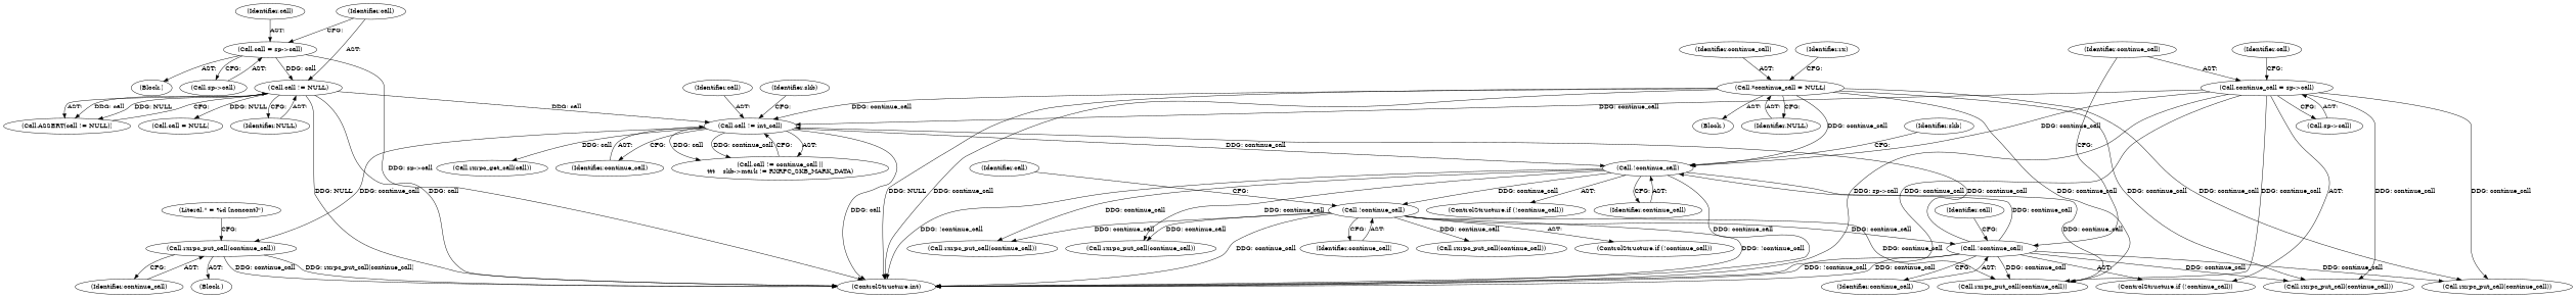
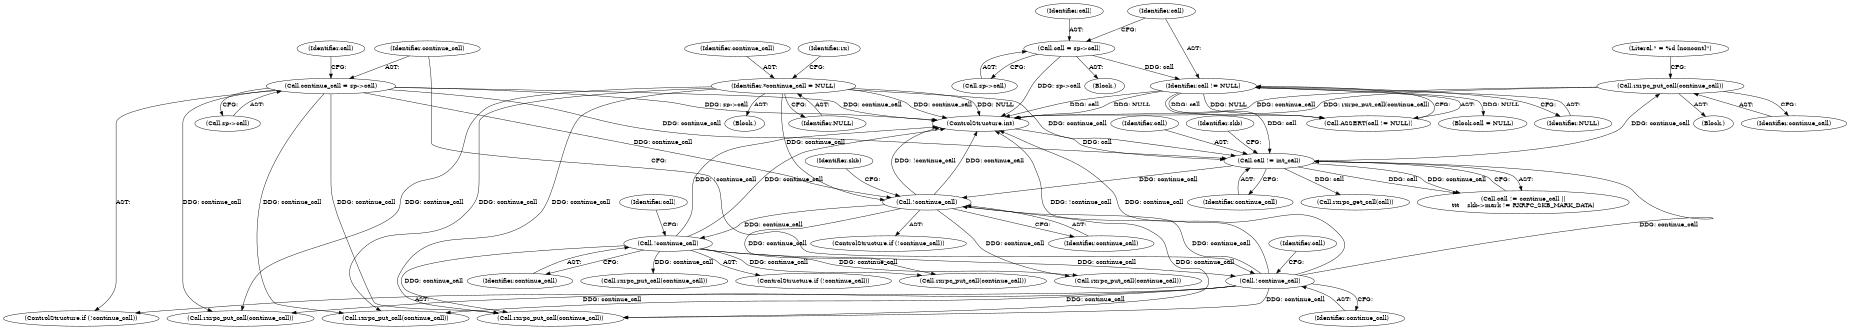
  digraph {
    n1 [label="(Call,rxrpc_put_call(continue_call))"]
    n2 [label="(Block,)"]
    n3 [label="(ControlStructure,int)"]
    n4 [label="(Identifier,continue_call)"]
    n5 [label="(Call,call != int_call)"]
    n6 [label="(Call,!continue_call)"]
    n7 [label="(Identifier,continue_call)"]
    n8 [label="(Call,rxrpc_get_call(call))"]
    n9 [label="(Call,call != continue_call ||\n\t\t\t    skb->mark != RXRPC_SKB_MARK_DATA)"]
    n10 [label="(Call,rxrpc_put_call(continue_call))"]
    n11 [label="(Call,!continue_call)"]
    n12 [label="(Call,rxrpc_put_call(continue_call))"]
    n13 [label="(Call,rxrpc_put_call(continue_call))"]
    n14 [label="(Identifier,continue_call)"]
    n15 [label="(ControlStructure,if (!continue_call))"]
-   n16 [label="(Call,call != NULL)"]
-   n17 [label="(Call,call = NULL)"]
+   n16 [label="(Identifier,call != NULL)"]
+   n17 [label="(Block,call = NULL)"]
    n18 [label="(Identifier,NULL)"]
    n19 [label="(Call,ASSERT(call != NULL))"]
    n20 [label="(Call,call = sp->call)"]
    n21 [label="(Call,sp->call)"]
    n22 [label="(Block,)"]
-   n23 [label="(Call,*continue_call = NULL)"]
+   n23 [label="(Identifier,*continue_call = NULL)"]
    n24 [label="(Call,rxrpc_put_call(continue_call))"]
    n25 [label="(Identifier,NULL)"]
    n26 [label="(Call,rxrpc_put_call(continue_call))"]
    n27 [label="(Block,)"]
    n28 [label="(Call,continue_call = sp->call)"]
    n29 [label="(Call,sp->call)"]
    n30 [label="(ControlStructure,if (!continue_call))"]
    n31 [label="(Call,!continue_call)"]
    n32 [label="(Identifier,continue_call)"]
    n33 [label="(Identifier,continue_call)"]
    n34 [label="(Call,rxrpc_put_call(continue_call))"]
    n35 [label="(ControlStructure,if (!continue_call))"]
    n36 [label="(Identifier,call)"]
    n37 [label="(Identifier,call)"]
    n38 [label="(Identifier,call)"]
    n39 [label="(Identifier,call)"]
    n40 [label="(Identifier,call)"]
    n41 [label="(Identifier,skb)"]
    n42 [label="(Literal,\" = %d [noncont]\")"]
    n43 [label="(Identifier,skb)"]
    n44 [label="(Identifier,continue_call)"]
    n45 [label="(Identifier,continue_call)"]
    n46 [label="(Identifier,call)"]
    n47 [label="(Identifier,rx)"]
    n1 -> n2 [label="AST: "]
    n1 -> n3 [label="DDG: continue_call"]
    n1 -> n3 [label="DDG: rxrpc_put_call(continue_call)"]
    n1 -> n4 [label="CFG: "]
    n4 -> n1 [label="AST: "]
    n5 -> n1 [label="DDG: continue_call"]
-   n5 -> n3 [label="DDG: call"]
+   n3 -> n5 [label="DDG: call"]
    n5 -> n6 [label="DDG: continue_call"]
    n5 -> n7 [label="CFG: "]
    n5 -> n8 [label="DDG: call"]
    n5 -> n9 [label="AST: "]
    n5 -> n9 [label="DDG: call"]
    n5 -> n9 [label="DDG: continue_call"]
    n6 -> n3 [label="DDG: !continue_call"]
    n6 -> n3 [label="DDG: continue_call"]
    n6 -> n10 [label="DDG: continue_call"]
    n6 -> n11 [label="DDG: continue_call"]
    n6 -> n12 [label="DDG: continue_call"]
    n6 -> n13 [label="DDG: continue_call"]
    n6 -> n14 [label="CFG: "]
    n6 -> n15 [label="AST: "]
    n7 -> n5 [label="AST: "]
    n9 -> n5 [label="CFG: "]
    n11 -> n3 [label="DDG: continue_call"]
    n11 -> n3 [label="DDG: !continue_call"]
    n11 -> n10 [label="DDG: continue_call"]
    n11 -> n12 [label="DDG: continue_call"]
    n11 -> n13 [label="DDG: continue_call"]
    n11 -> n31 [label="DDG: continue_call"]
    n11 -> n33 [label="CFG: "]
    n11 -> n34 [label="DDG: continue_call"]
    n11 -> n35 [label="AST: "]
    n14 -> n6 [label="AST: "]
    n16 -> n3 [label="DDG: call"]
    n16 -> n3 [label="DDG: NULL"]
    n16 -> n5 [label="DDG: call"]
    n16 -> n17 [label="DDG: NULL"]
    n16 -> n18 [label="CFG: "]
    n16 -> n19 [label="AST: "]
    n16 -> n19 [label="DDG: call"]
    n16 -> n19 [label="DDG: NULL"]
    n18 -> n16 [label="AST: "]
    n19 -> n16 [label="CFG: "]
    n20 -> n3 [label="DDG: sp->call"]
    n20 -> n16 [label="DDG: call"]
    n20 -> n21 [label="CFG: "]
    n20 -> n22 [label="AST: "]
    n21 -> n20 [label="AST: "]
    n23 -> n3 [label="DDG: continue_call"]
    n23 -> n3 [label="DDG: NULL"]
    n23 -> n5 [label="DDG: continue_call"]
    n23 -> n6 [label="DDG: continue_call"]
    n23 -> n10 [label="DDG: continue_call"]
    n23 -> n24 [label="DDG: continue_call"]
    n23 -> n25 [label="CFG: "]
    n23 -> n26 [label="DDG: continue_call"]
    n23 -> n27 [label="AST: "]
    n25 -> n23 [label="AST: "]
    n28 -> n3 [label="DDG: continue_call"]
    n28 -> n3 [label="DDG: sp->call"]
    n28 -> n5 [label="DDG: continue_call"]
    n28 -> n6 [label="DDG: continue_call"]
    n28 -> n10 [label="DDG: continue_call"]
    n28 -> n24 [label="DDG: continue_call"]
    n28 -> n26 [label="DDG: continue_call"]
    n28 -> n29 [label="CFG: "]
    n28 -> n30 [label="AST: "]
    n29 -> n28 [label="AST: "]
    n31 -> n3 [label="DDG: !continue_call"]
    n31 -> n3 [label="DDG: continue_call"]
    n31 -> n5 [label="DDG: continue_call"]
    n31 -> n6 [label="DDG: continue_call"]
    n31 -> n10 [label="DDG: continue_call"]
    n31 -> n24 [label="DDG: continue_call"]
    n31 -> n26 [label="DDG: continue_call"]
    n31 -> n30 [label="AST: "]
    n31 -> n32 [label="CFG: "]
    n32 -> n31 [label="AST: "]
    n33 -> n11 [label="AST: "]
    n36 -> n20 [label="AST: "]
    n37 -> n31 [label="CFG: "]
    n38 -> n5 [label="AST: "]
    n39 -> n16 [label="AST: "]
    n39 -> n20 [label="CFG: "]
    n40 -> n11 [label="CFG: "]
    n41 -> n5 [label="CFG: "]
    n42 -> n1 [label="CFG: "]
    n43 -> n6 [label="CFG: "]
    n44 -> n23 [label="AST: "]
    n45 -> n28 [label="AST: "]
    n45 -> n31 [label="CFG: "]
    n46 -> n28 [label="CFG: "]
    n47 -> n23 [label="CFG: "]
  }
